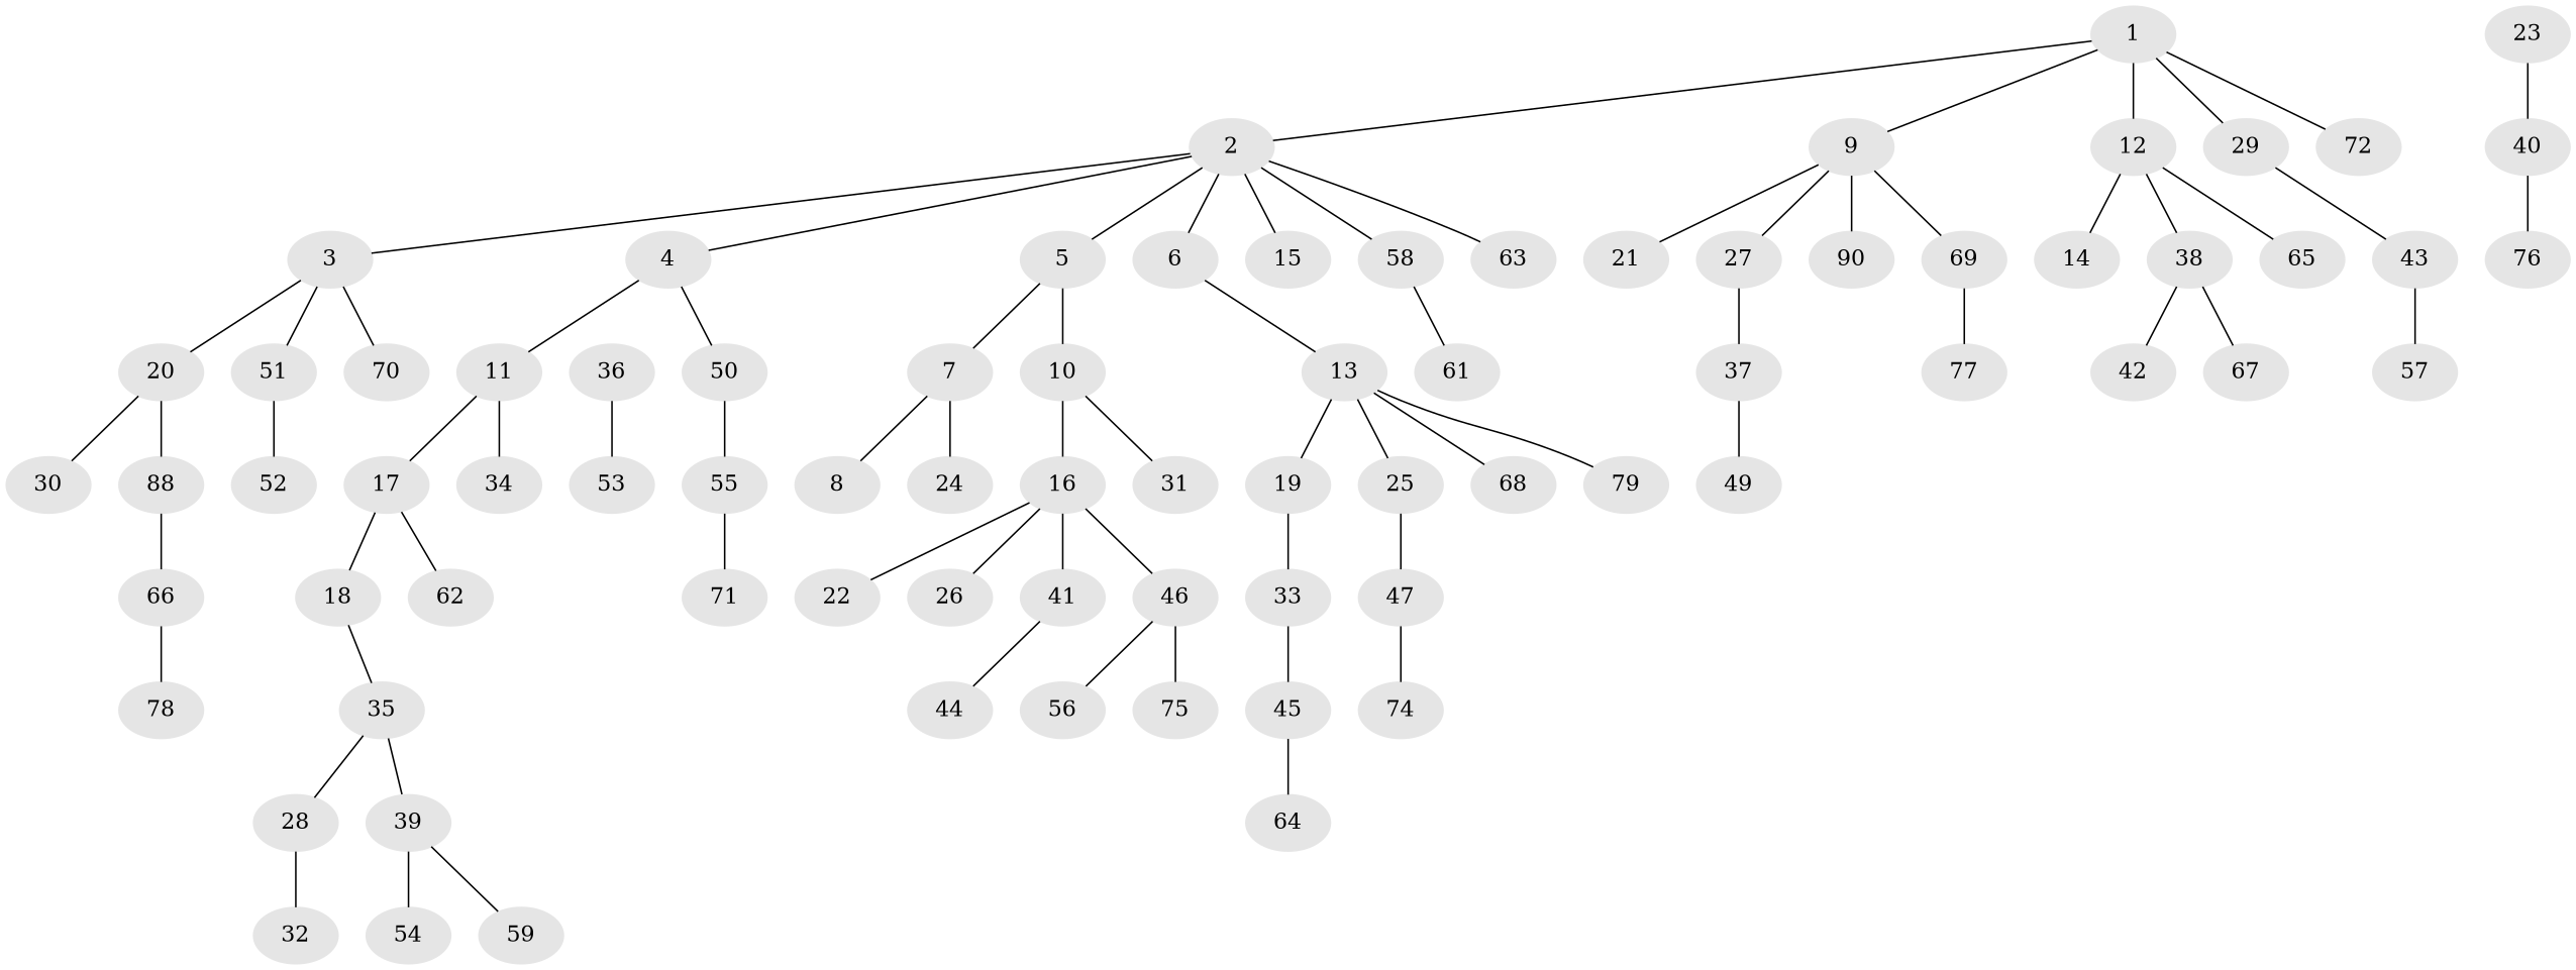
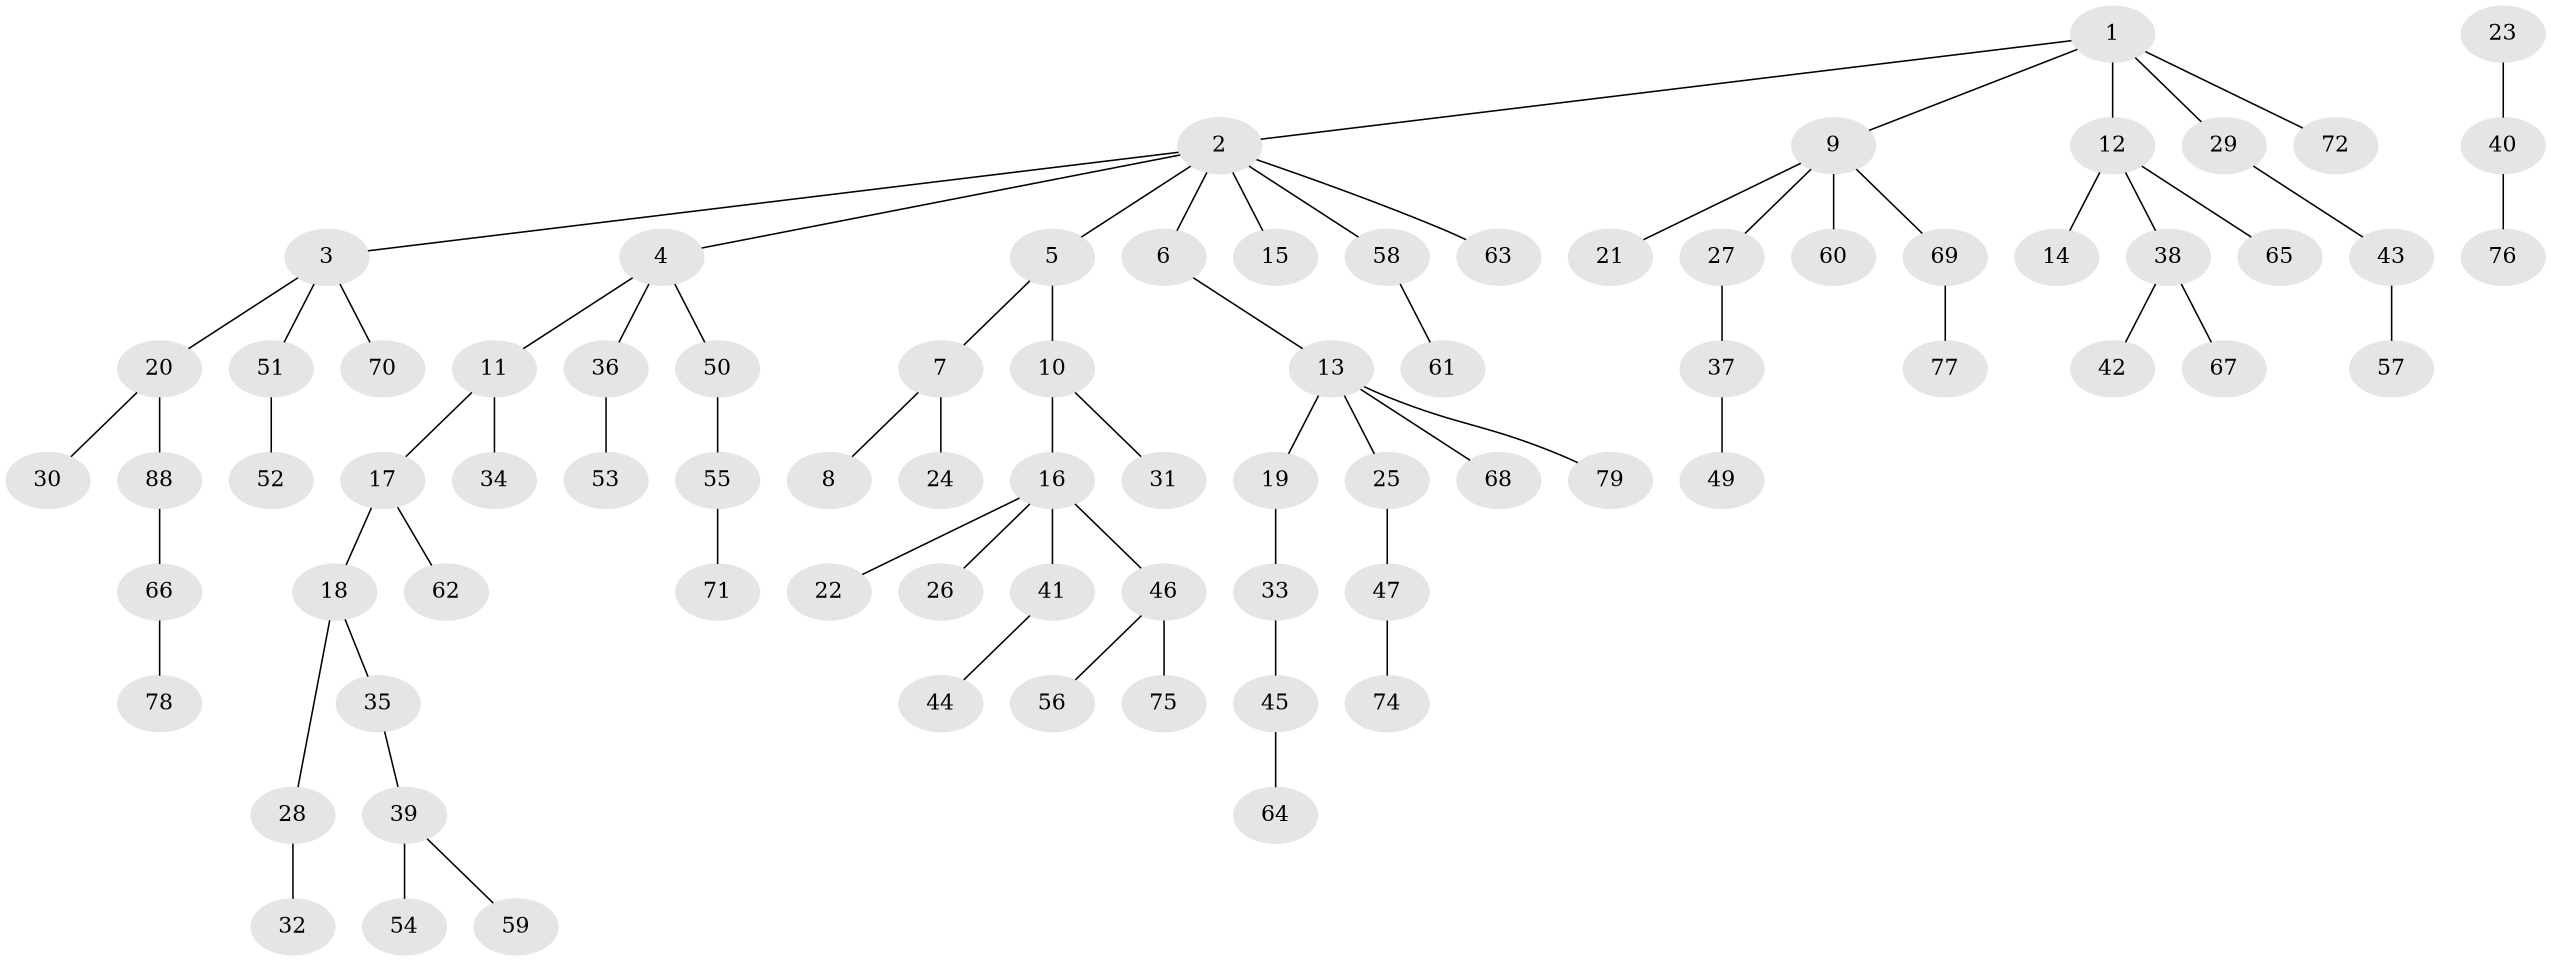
  graph {
    node [color=gray90 style=filled]
    1
    2
    9
    12
    29
    72
    3
    4
    5
    6
    15
    58
    63
    21
    27
-   60 [label=90]
+   60
    69
    14
    38
    65
    43
    20
    51
    70
    11
    36
    50
    7
    10
    13
    61
    30
    n33 [label=88]
    52
    17
    34
    53
    55
    8
    24
    16
    31
    19
    25
    68
    n46 [label=79]
    37
    77
    22
    26
    41
    46
    23
    40
    18
    62
    42
    67
    33
    47
    44
    56
    75
    28
    35
    32
    39
    45
    66
    76
    74
    49
    57
    64
    54
    59
    78
    71
    1 -- 2
    1 -- 9
    1 -- 12
    1 -- 29
    1 -- 72
    2 -- 3
    2 -- 4
    2 -- 5
    2 -- 6
    2 -- 15
    2 -- 58
    2 -- 63
    9 -- 21
    9 -- 27
    9 -- 60
    9 -- 69
    12 -- 14
    12 -- 38
    12 -- 65
    29 -- 43
    3 -- 20
    3 -- 51
    3 -- 70
    4 -- 11
+   4 -- 36
    4 -- 50
    5 -- 7
    5 -- 10
    6 -- 13
    58 -- 61
    27 -- 37
    69 -- 77
    38 -- 42
    38 -- 67
    43 -- 57
    20 -- 30
    20 -- n33
    51 -- 52
    11 -- 17
    11 -- 34
    36 -- 53
    50 -- 55
    7 -- 8
    7 -- 24
    10 -- 16
    10 -- 31
    13 -- 19
    13 -- 25
    13 -- 68
    13 -- n46
    n33 -- 66
    17 -- 18
    17 -- 62
    55 -- 71
    16 -- 22
    16 -- 26
    16 -- 41
    16 -- 46
    19 -- 33
    25 -- 47
    37 -- 49
    41 -- 44
    46 -- 56
    46 -- 75
    23 -- 40
    40 -- 76
-   35 -- 28
+   18 -- 28
    18 -- 35
    33 -- 45
    47 -- 74
    28 -- 32
    35 -- 39
    39 -- 54
    39 -- 59
    45 -- 64
    66 -- 78
  }
